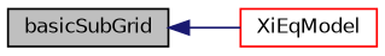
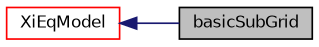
  digraph {
    rankdir=LR
    node [fontname=Helvetica fontsize=10 shape=record]
    n1 [color=black fillcolor=grey75 fontcolor=black height=0.2 label=basicSubGrid style=filled width=0.4]
    n2 [color=red height=0.2 label=XiEqModel width=0.4]
-   n1 -> n2 [color=midnightblue dir=back fontname=Helvetica fontsize=10 labelfontname=Helvetica labelfontsize=10 style=solid]
+   n2 -> n1 [color=midnightblue dir=back fontname=Helvetica fontsize=10 labelfontname=Helvetica labelfontsize=10 style=solid]
  }
